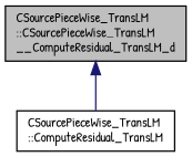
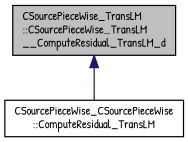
  digraph {
    rankdir=TB
    fontname="Patrick Hand"
    node [color=black fontname="Patrick Hand" fontsize=10 shape=record style=filled]
    n1 [fillcolor=grey75 fontcolor=black height=0.2 label="CSourcePieceWise_TransLM\l::CSourcePieceWise_TransLM\l__ComputeResidual_TransLM_d" width=0.4]
-   n2 [fillcolor=white height=0.2 label="CSourcePieceWise_TransLM\l::ComputeResidual_TransLM" width=0.4]
+   n2 [fillcolor=white height=0.2 label="CSourcePieceWise_CSourcePieceWise\l::ComputeResidual_TransLM" width=0.4]
    n1 -> n2 [color=midnightblue dir=back fontname="Patrick Hand" fontsize=10 labelfontname=Helvetica labelfontsize=10 style=solid]
  }
